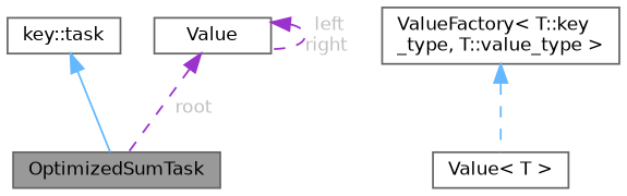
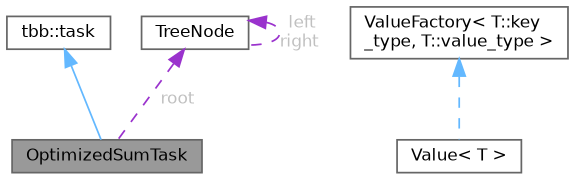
  digraph {
    node [color=gray40 fillcolor=white fontname=Helvetica fontsize=10 shape=box style=filled]
    edge [color=steelblue1 dir=back fontname=Helvetica fontsize=10 labelfontname=Helvetica labelfontsize=10 style=dashed]
    n1 [fillcolor=grey60 fontcolor=black height=0.2 label=OptimizedSumTask width=0.4]
-   n2 [height=0.2 label="key::task" width=0.4]
+   n2 [height=0.2 label="tbb::task" width=0.4]
    n3 [height=0.2 label="Value\< T \>" width=0.4]
    n4 [height=0.2 label="ValueFactory\< T::key\l_type, T::value_type \>" width=0.4]
-   n5 [height=0.2 label=Value width=0.4]
+   n5 [height=0.2 label=TreeNode width=0.4]
    n2 -> n1 [style=solid]
    n4 -> n3
    n5 -> n1 [color=darkorchid3 fontcolor=grey label=" root"]
    n5 -> n5 [color=darkorchid3 fontcolor=grey label=" left\nright"]
  }
